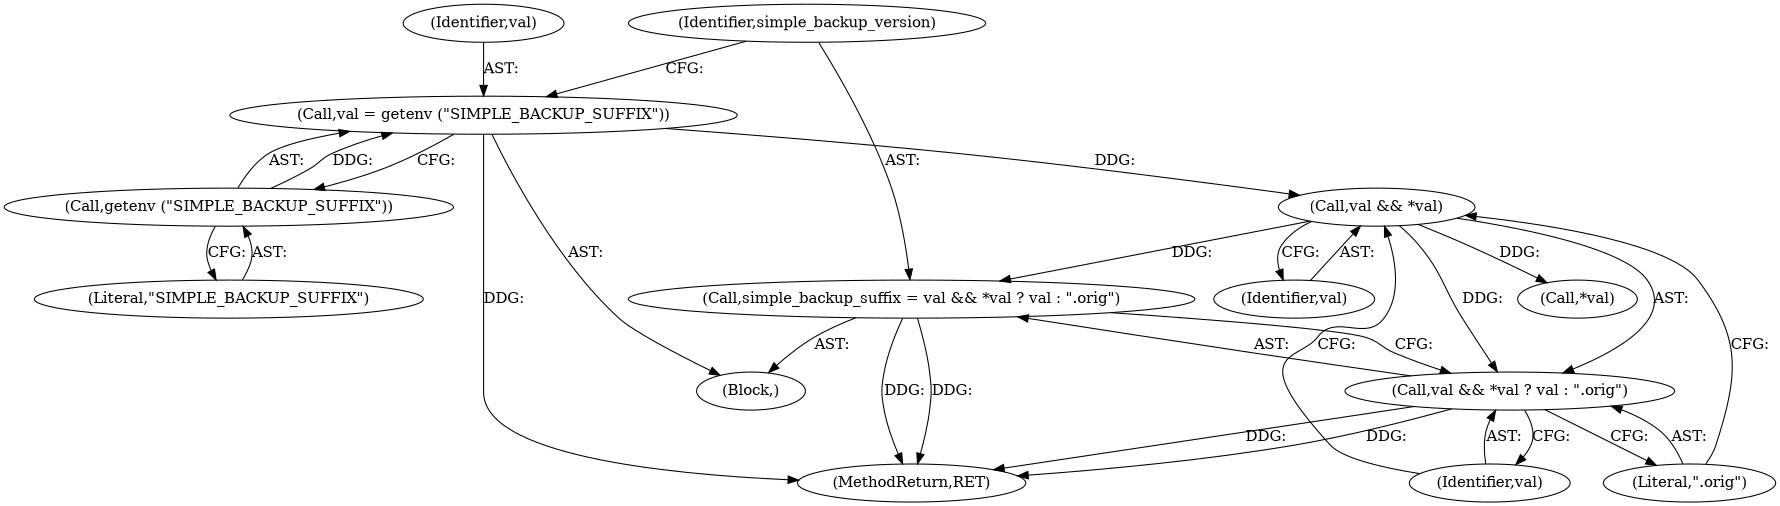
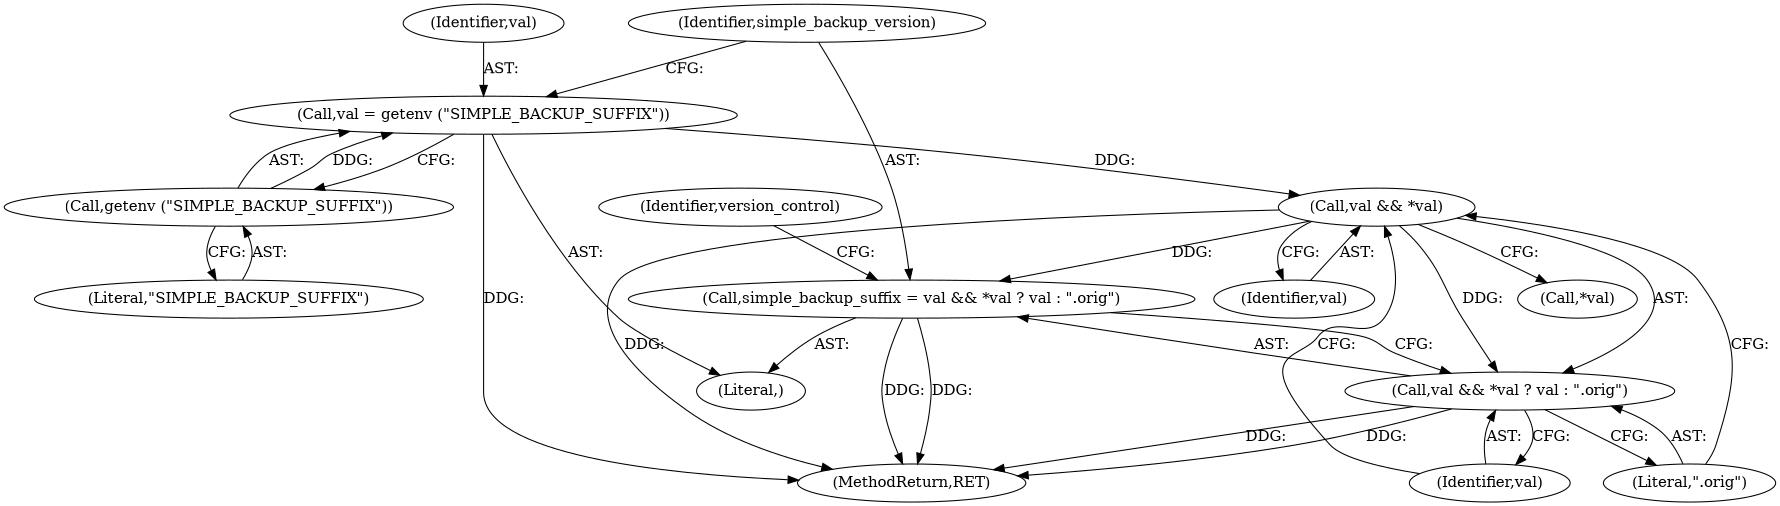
  digraph {
    n1 [label="(Call,val = getenv (\"SIMPLE_BACKUP_SUFFIX\"))"]
    n2 [label="(Call,getenv (\"SIMPLE_BACKUP_SUFFIX\"))"]
    n3 [label="(Call,val && *val)"]
    n4 [label="(MethodReturn,RET)"]
-   n5 [label="(Block,)"]
+   n5 [label="(Literal,)"]
    n6 [label="(Literal,\"SIMPLE_BACKUP_SUFFIX\")"]
    n7 [label="(Call,simple_backup_suffix = val && *val ? val : \".orig\")"]
    n8 [label="(Call,val && *val ? val : \".orig\")"]
    n9 [label="(Call,*val)"]
    n10 [label="(Identifier,val)"]
    n11 [label="(Identifier,val)"]
    n12 [label="(Literal,\".orig\")"]
    n13 [label="(Identifier,val)"]
+   n14 [label="(Identifier,version_control)"]
    n15 [label="(Identifier,simple_backup_version)"]
    n1 -> n2 [label="CFG: "]
    n1 -> n3 [label="DDG: "]
    n1 -> n4 [label="DDG: "]
    n1 -> n5 [label="AST: "]
    n2 -> n1 [label="AST: "]
    n2 -> n1 [label="DDG: "]
    n2 -> n6 [label="CFG: "]
+   n3 -> n4 [label="DDG: "]
    n3 -> n7 [label="DDG: "]
    n3 -> n8 [label="AST: "]
    n3 -> n8 [label="DDG: "]
-   n3 -> n9 [label="DDG: "]
+   n3 -> n9 [label="CFG: "]
    n3 -> n10 [label="CFG: "]
    n6 -> n2 [label="AST: "]
    n7 -> n4 [label="DDG: "]
    n7 -> n4 [label="DDG: "]
    n7 -> n5 [label="AST: "]
    n7 -> n8 [label="CFG: "]
    n8 -> n4 [label="DDG: "]
    n8 -> n4 [label="DDG: "]
    n8 -> n7 [label="AST: "]
    n8 -> n11 [label="CFG: "]
    n8 -> n12 [label="CFG: "]
    n10 -> n3 [label="AST: "]
    n11 -> n3 [label="CFG: "]
    n11 -> n8 [label="AST: "]
    n12 -> n3 [label="CFG: "]
    n12 -> n8 [label="AST: "]
    n13 -> n1 [label="AST: "]
+   n14 -> n7 [label="CFG: "]
    n15 -> n1 [label="CFG: "]
    n15 -> n7 [label="AST: "]
  }
